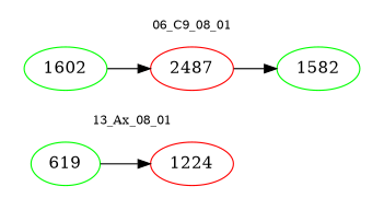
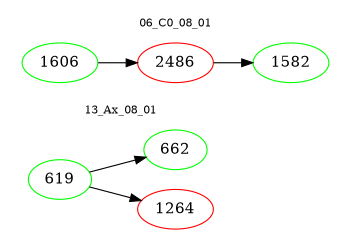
  digraph {
    rankdir=LR
    node [color=green]
    edge [color=black]
    n1 [label=619]
-   n2 [color=red label=1224]
-   n4 [label=1602]
+   n2 [color=red label=1264]
+   n3 [label=662]
+   n4 [label=1606]
    n5 [label=1582]
-   n6 [color=red label=2487]
+   n6 [color=red label=2486]
    subgraph cluster_1 {
      color=white
      fontsize=10
      label="13_Ax_08_01"
      n1
      n2
+     n3
    }
    subgraph cluster_2 {
      color=white
      fontsize=10
-     label="06_C9_08_01"
+     label="06_C0_08_01"
      n4
      n5
      n6
    }
    n1 -> n2
+   n1 -> n3
    n4 -> n6
    n6 -> n5
  }
